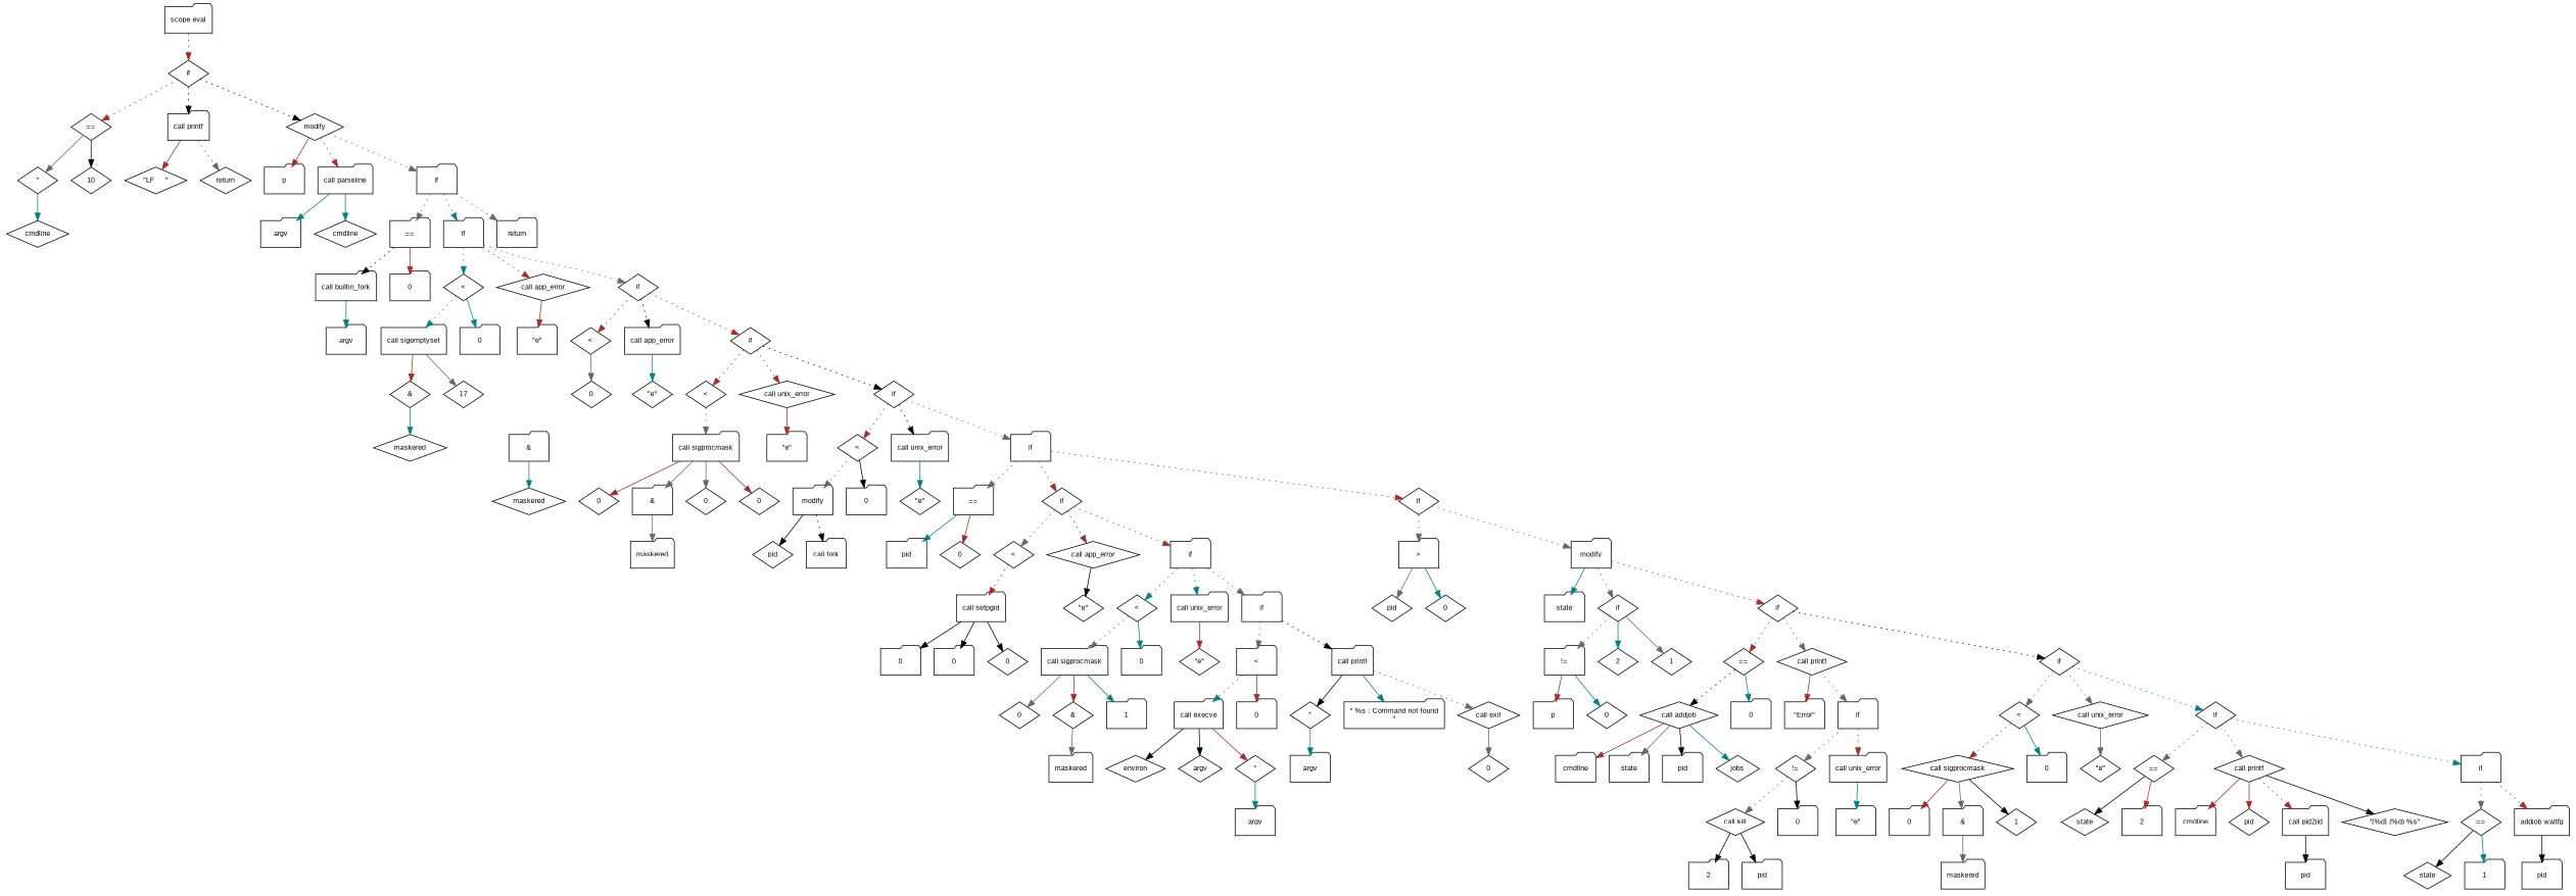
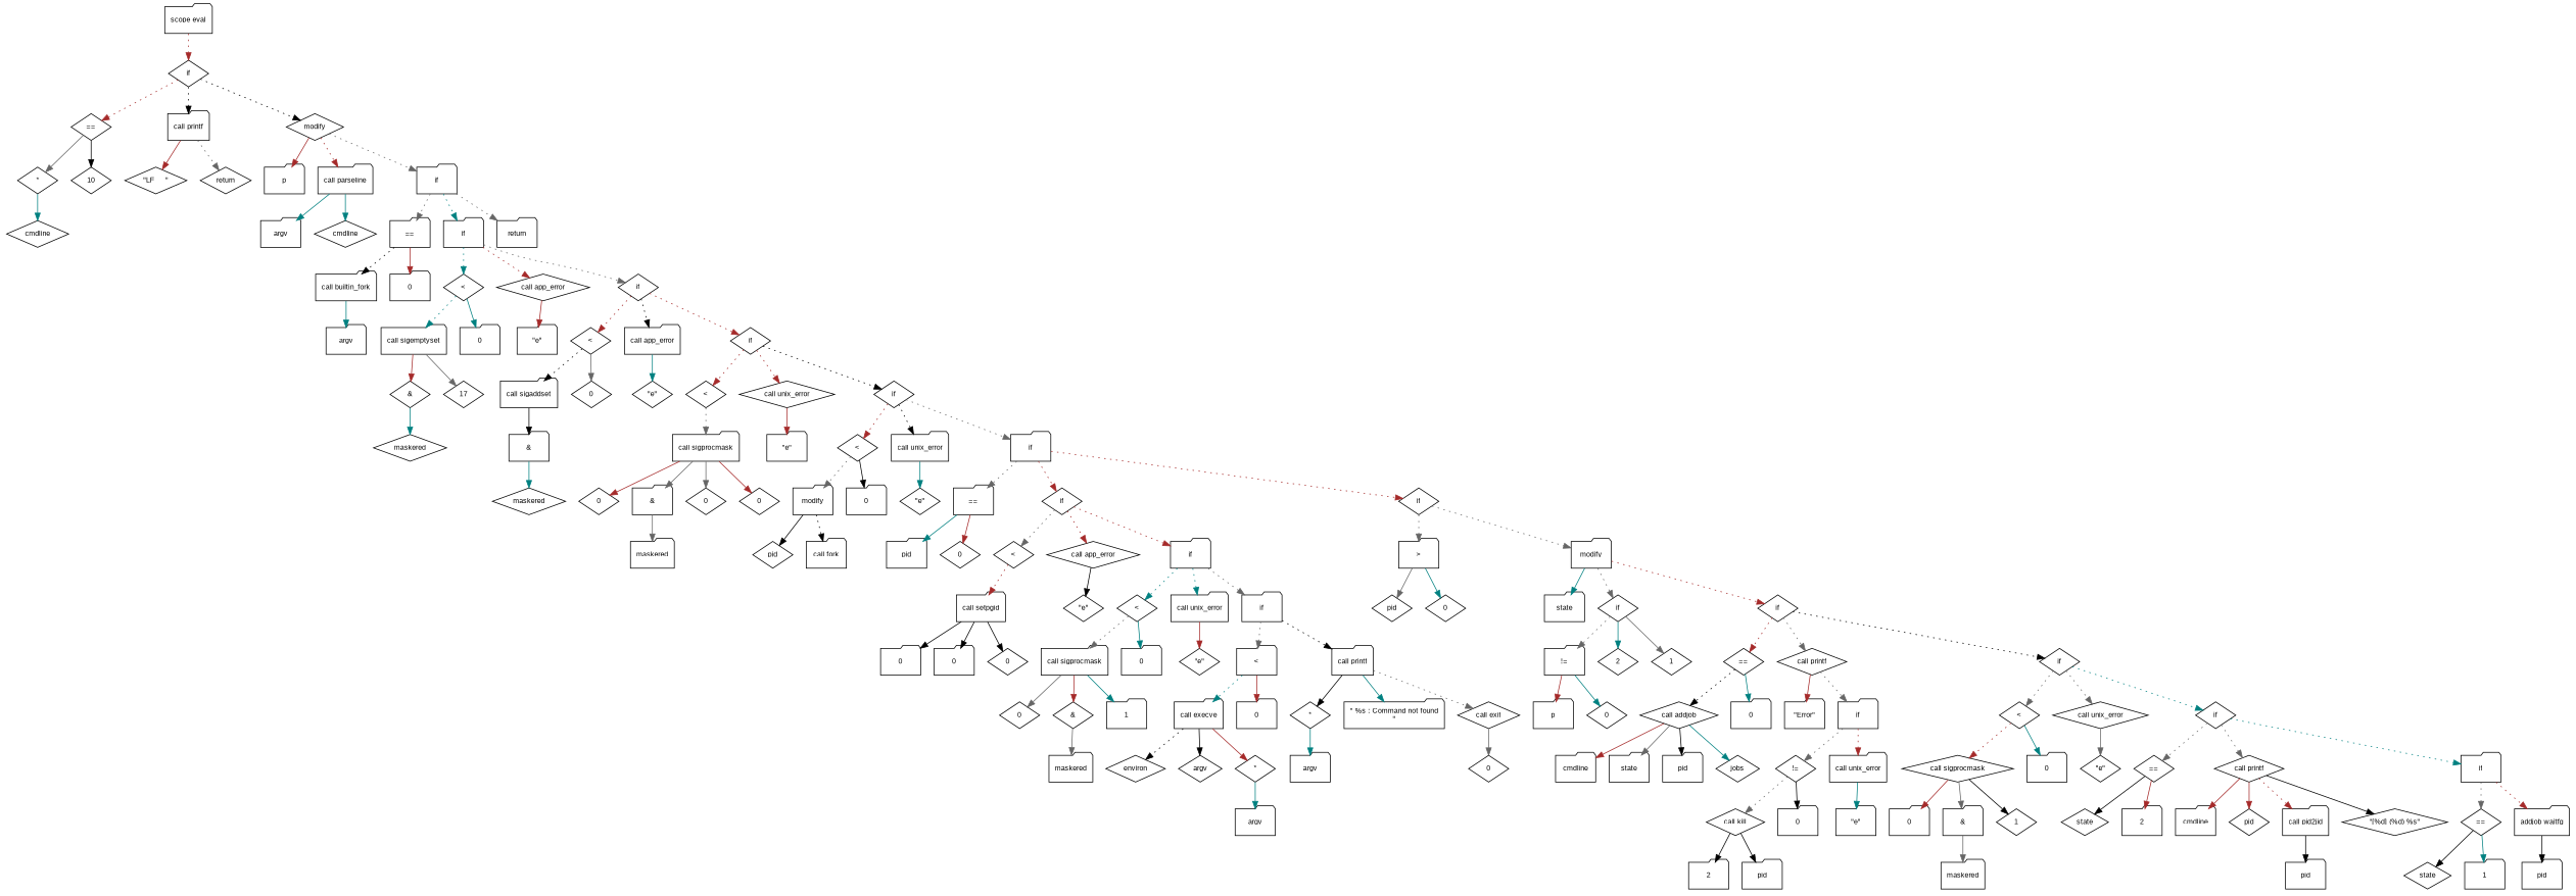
  digraph {
    fontname="Liberation Sans"
    fontsize=10
    node [fontname="Liberation Sans" fontsize=10 shape=folder]
    edge [color=gray40 fontname="Liberation Sans" fontsize=10]
    n1 [label="scope eval"]
    n2 [label=if shape=diamond]
    n3 [label="==" shape=diamond]
    n4 [label="call printf"]
    n5 [label=modify shape=diamond]
    n6 [label="*" shape=diamond]
    n7 [label=10 shape=diamond]
    n8 [label="\"LF     \"" shape=diamond]
    n9 [label=return shape=diamond]
    n10 [label=p]
    n11 [label="call parseline"]
    n12 [label=if]
    n13 [label=cmdline shape=diamond]
    n14 [label=argv]
    n15 [label=cmdline shape=diamond]
    n16 [label="=="]
    n17 [label=if]
    n18 [label=return]
    n19 [label="call builtin_fork"]
    n20 [label=0]
    n21 [label="<" shape=diamond]
    n22 [label="call app_error" shape=diamond]
    n23 [label=if shape=diamond]
    n24 [label=argv]
    n25 [label="call sigemptyset"]
    n26 [label=0]
    n27 [label="\"e\""]
    n28 [label="<" shape=diamond]
    n29 [label="call app_error"]
    n30 [label=if shape=diamond]
    n31 [label="&" shape=diamond]
    n32 [label=17 shape=diamond]
    n33 [label=maskered shape=diamond]
+   n34 [label="call sigaddset"]
    n35 [label=0 shape=diamond]
    n36 [label="\"e\"" shape=diamond]
    n37 [label="<" shape=diamond]
    n38 [label="call unix_error" shape=diamond]
    n39 [label=if shape=diamond]
    n40 [label="&"]
    n41 [label=maskered shape=diamond]
    n42 [label="call sigprocmask"]
    n43 [label="\"e\""]
    n44 [label="<" shape=diamond]
    n45 [label="call unix_error"]
    n46 [label=if]
    n47 [label=0 shape=diamond]
    n48 [label="&"]
    n49 [label=0 shape=diamond]
    n50 [label=0 shape=diamond]
    n51 [label=maskered]
    n52 [label=modify]
    n53 [label=0]
    n54 [label="\"e\"" shape=diamond]
    n55 [label="=="]
    n56 [label=if shape=diamond]
    n57 [label=if shape=diamond]
    n58 [label=pid shape=diamond]
    n59 [label="call fork"]
    n60 [label=pid]
    n61 [label=0 shape=diamond]
    n62 [label="<" shape=diamond]
    n63 [label="call app_error" shape=diamond]
    n64 [label=if]
    n65 [label=">"]
    n66 [label=modify]
    n67 [label="call setpgid"]
    n68 [label="\"e\"" shape=diamond]
    n69 [label="<" shape=diamond]
    n70 [label="call unix_error"]
    n71 [label=if]
    n72 [label=0]
    n73 [label=0]
    n74 [label=0 shape=diamond]
    n75 [label="call sigprocmask"]
    n76 [label=0]
    n77 [label="\"e\"" shape=diamond]
    n78 [label="<"]
    n79 [label="call printf"]
    n80 [label=0 shape=diamond]
    n81 [label="&" shape=diamond]
    n82 [label=1]
    n83 [label=maskered]
    n84 [label="call execve"]
    n85 [label=0]
    n86 [label="*" shape=diamond]
    n87 [label="\" %s : Command not found\n\""]
    n88 [label="call exit" shape=diamond]
    n89 [label=environ shape=diamond]
    n90 [label=argv shape=diamond]
    n91 [label="*" shape=diamond]
    n92 [label=argv]
    n93 [label=argv]
    n94 [label=0 shape=diamond]
    n95 [label=pid shape=diamond]
    n96 [label=0 shape=diamond]
    n97 [label=state]
    n98 [label=if shape=diamond]
    n99 [label=if shape=diamond]
    n100 [label="!="]
    n101 [label=2 shape=diamond]
    n102 [label=1 shape=diamond]
    n103 [label="==" shape=diamond]
    n104 [label="call printf" shape=diamond]
    n105 [label=if shape=diamond]
    n106 [label=p]
    n107 [label=0 shape=diamond]
    n108 [label="call addjob" shape=diamond]
    n109 [label=0]
    n110 [label="\"Error\""]
    n111 [label=if]
    n112 [label="<" shape=diamond]
    n113 [label="call unix_error" shape=diamond]
    n114 [label=if shape=diamond]
    n115 [label=cmdline]
    n116 [label=state]
    n117 [label=pid]
    n118 [label=jobs shape=diamond]
    n119 [label="!=" shape=diamond]
    n120 [label="call unix_error"]
    n121 [label="call kill" shape=diamond]
    n122 [label=0]
    n123 [label="\"e\""]
    n124 [label=2]
    n125 [label=pid]
    n126 [label="call sigprocmask" shape=diamond]
    n127 [label=0]
    n128 [label="\"e\"" shape=diamond]
    n129 [label="==" shape=diamond]
    n130 [label="call printf" shape=diamond]
    n131 [label=if]
    n132 [label=0]
    n133 [label="&"]
    n134 [label=1 shape=diamond]
    n135 [label=maskered]
    n136 [label=state shape=diamond]
    n137 [label=2]
    n138 [label=cmdline]
    n139 [label=pid shape=diamond]
    n140 [label="call pid2jid"]
    n141 [label="\"[%d] (%d) %s\"" shape=diamond]
    n142 [label="==" shape=diamond]
    n143 [label="addjob waitfg"]
    n144 [label=pid]
    n145 [label=state shape=diamond]
    n146 [label=1]
    n147 [label=pid]
    n1 -> n2 [color=brown style=dotted]
    n2 -> n3 [color=brown style=dotted]
    n2 -> n4 [color=black style=dotted]
    n2 -> n5 [color=black style=dotted]
    n3 -> n6
    n3 -> n7 [color=black]
    n4 -> n8 [color=brown]
    n4 -> n9 [style=dotted]
    n5 -> n10 [color=brown]
    n5 -> n11 [color=brown style=dotted]
    n5 -> n12 [style=dotted]
    n6 -> n13 [color=teal]
    n11 -> n14 [color=teal]
    n11 -> n15 [color=teal]
    n12 -> n16 [style=dotted]
    n12 -> n17 [color=teal style=dotted]
    n12 -> n18 [style=dotted]
    n16 -> n19 [color=black style=dotted]
    n16 -> n20 [color=brown]
    n17 -> n21 [color=teal style=dotted]
    n17 -> n22 [color=brown style=dotted]
    n17 -> n23 [style=dotted]
    n19 -> n24 [color=teal]
    n21 -> n25 [color=teal style=dotted]
    n21 -> n26 [color=teal]
    n22 -> n27 [color=brown]
    n23 -> n28 [color=brown style=dotted]
    n23 -> n29 [color=black style=dotted]
    n23 -> n30 [color=brown style=dotted]
    n25 -> n31 [color=brown]
    n25 -> n32
+   n28 -> n34 [color=black style=dotted]
    n28 -> n35
    n29 -> n36 [color=teal]
    n30 -> n37 [color=brown style=dotted]
    n30 -> n38 [color=brown style=dotted]
    n30 -> n39 [color=black style=dotted]
    n31 -> n33 [color=teal]
+   n34 -> n40 [color=black]
    n37 -> n42 [style=dotted]
    n38 -> n43 [color=brown]
    n39 -> n44 [color=brown style=dotted]
    n39 -> n45 [color=black style=dotted]
    n39 -> n46 [style=dotted]
    n40 -> n41 [color=teal]
    n42 -> n47 [color=brown]
    n42 -> n48
    n42 -> n49
    n42 -> n50 [color=brown]
    n44 -> n52 [style=dotted]
    n44 -> n53 [color=black]
    n45 -> n54 [color=teal]
    n46 -> n55 [style=dotted]
    n46 -> n56 [color=brown style=dotted]
    n46 -> n57 [color=brown style=dotted]
    n48 -> n51
    n52 -> n58 [color=black]
    n52 -> n59 [color=black style=dotted]
    n55 -> n60 [color=teal]
    n55 -> n61 [color=brown]
    n56 -> n62 [style=dotted]
    n56 -> n63 [color=brown style=dotted]
    n56 -> n64 [color=brown style=dotted]
    n57 -> n65 [style=dotted]
    n57 -> n66 [style=dotted]
    n62 -> n67 [color=brown style=dotted]
    n63 -> n68 [color=black]
    n64 -> n69 [color=teal style=dotted]
    n64 -> n70 [color=teal style=dotted]
    n64 -> n71 [style=dotted]
    n65 -> n95
    n65 -> n96 [color=teal]
    n66 -> n97 [color=teal]
    n66 -> n98 [style=dotted]
    n66 -> n99 [color=brown style=dotted]
    n67 -> n72 [color=black]
    n67 -> n73 [color=black]
    n67 -> n74 [color=black]
    n69 -> n75 [style=dotted]
    n69 -> n76 [color=teal]
    n70 -> n77 [color=brown]
    n71 -> n78 [style=dotted]
    n71 -> n79 [color=black style=dotted]
    n75 -> n80
    n75 -> n81 [color=brown]
    n75 -> n82 [color=teal]
    n78 -> n84 [color=teal style=dotted]
    n78 -> n85 [color=brown]
    n79 -> n86 [color=black]
    n79 -> n87 [color=teal]
    n79 -> n88 [style=dotted]
    n81 -> n83
-   n84 -> n89 [color=black]
+   n84 -> n89 [color=black style=dotted]
    n84 -> n90 [color=black]
    n84 -> n91 [color=brown]
    n86 -> n93 [color=teal]
    n88 -> n94
    n91 -> n92 [color=teal]
    n98 -> n100 [style=dotted]
    n98 -> n101 [color=teal]
    n98 -> n102
    n99 -> n103 [color=brown style=dotted]
    n99 -> n104 [style=dotted]
    n99 -> n105 [color=black style=dotted]
    n100 -> n106 [color=brown]
    n100 -> n107 [color=teal]
    n103 -> n108 [color=black style=dotted]
    n103 -> n109 [color=teal]
    n104 -> n110 [color=brown]
    n104 -> n111 [style=dotted]
    n105 -> n112 [style=dotted]
    n105 -> n113 [style=dotted]
    n105 -> n114 [color=teal style=dotted]
    n108 -> n115 [color=brown]
    n108 -> n116
    n108 -> n117 [color=black]
    n108 -> n118 [color=teal]
    n111 -> n119 [style=dotted]
    n111 -> n120 [color=brown style=dotted]
    n112 -> n126 [color=brown style=dotted]
    n112 -> n127 [color=teal]
    n113 -> n128
    n114 -> n129 [style=dotted]
    n114 -> n130 [style=dotted]
    n114 -> n131 [color=teal style=dotted]
    n119 -> n121 [style=dotted]
    n119 -> n122 [color=black]
    n120 -> n123 [color=teal]
    n121 -> n124 [color=black]
    n121 -> n125 [color=black]
    n126 -> n132 [color=brown]
    n126 -> n133
    n126 -> n134 [color=black]
    n129 -> n136 [color=black]
    n129 -> n137 [color=brown]
    n130 -> n138 [color=brown]
    n130 -> n139 [color=brown]
    n130 -> n140 [color=brown style=dotted]
    n130 -> n141 [color=black]
    n131 -> n142 [style=dotted]
    n131 -> n143 [color=brown style=dotted]
    n133 -> n135
    n140 -> n144 [color=black]
    n142 -> n145 [color=black]
    n142 -> n146 [color=teal]
    n143 -> n147 [color=black]
  }
